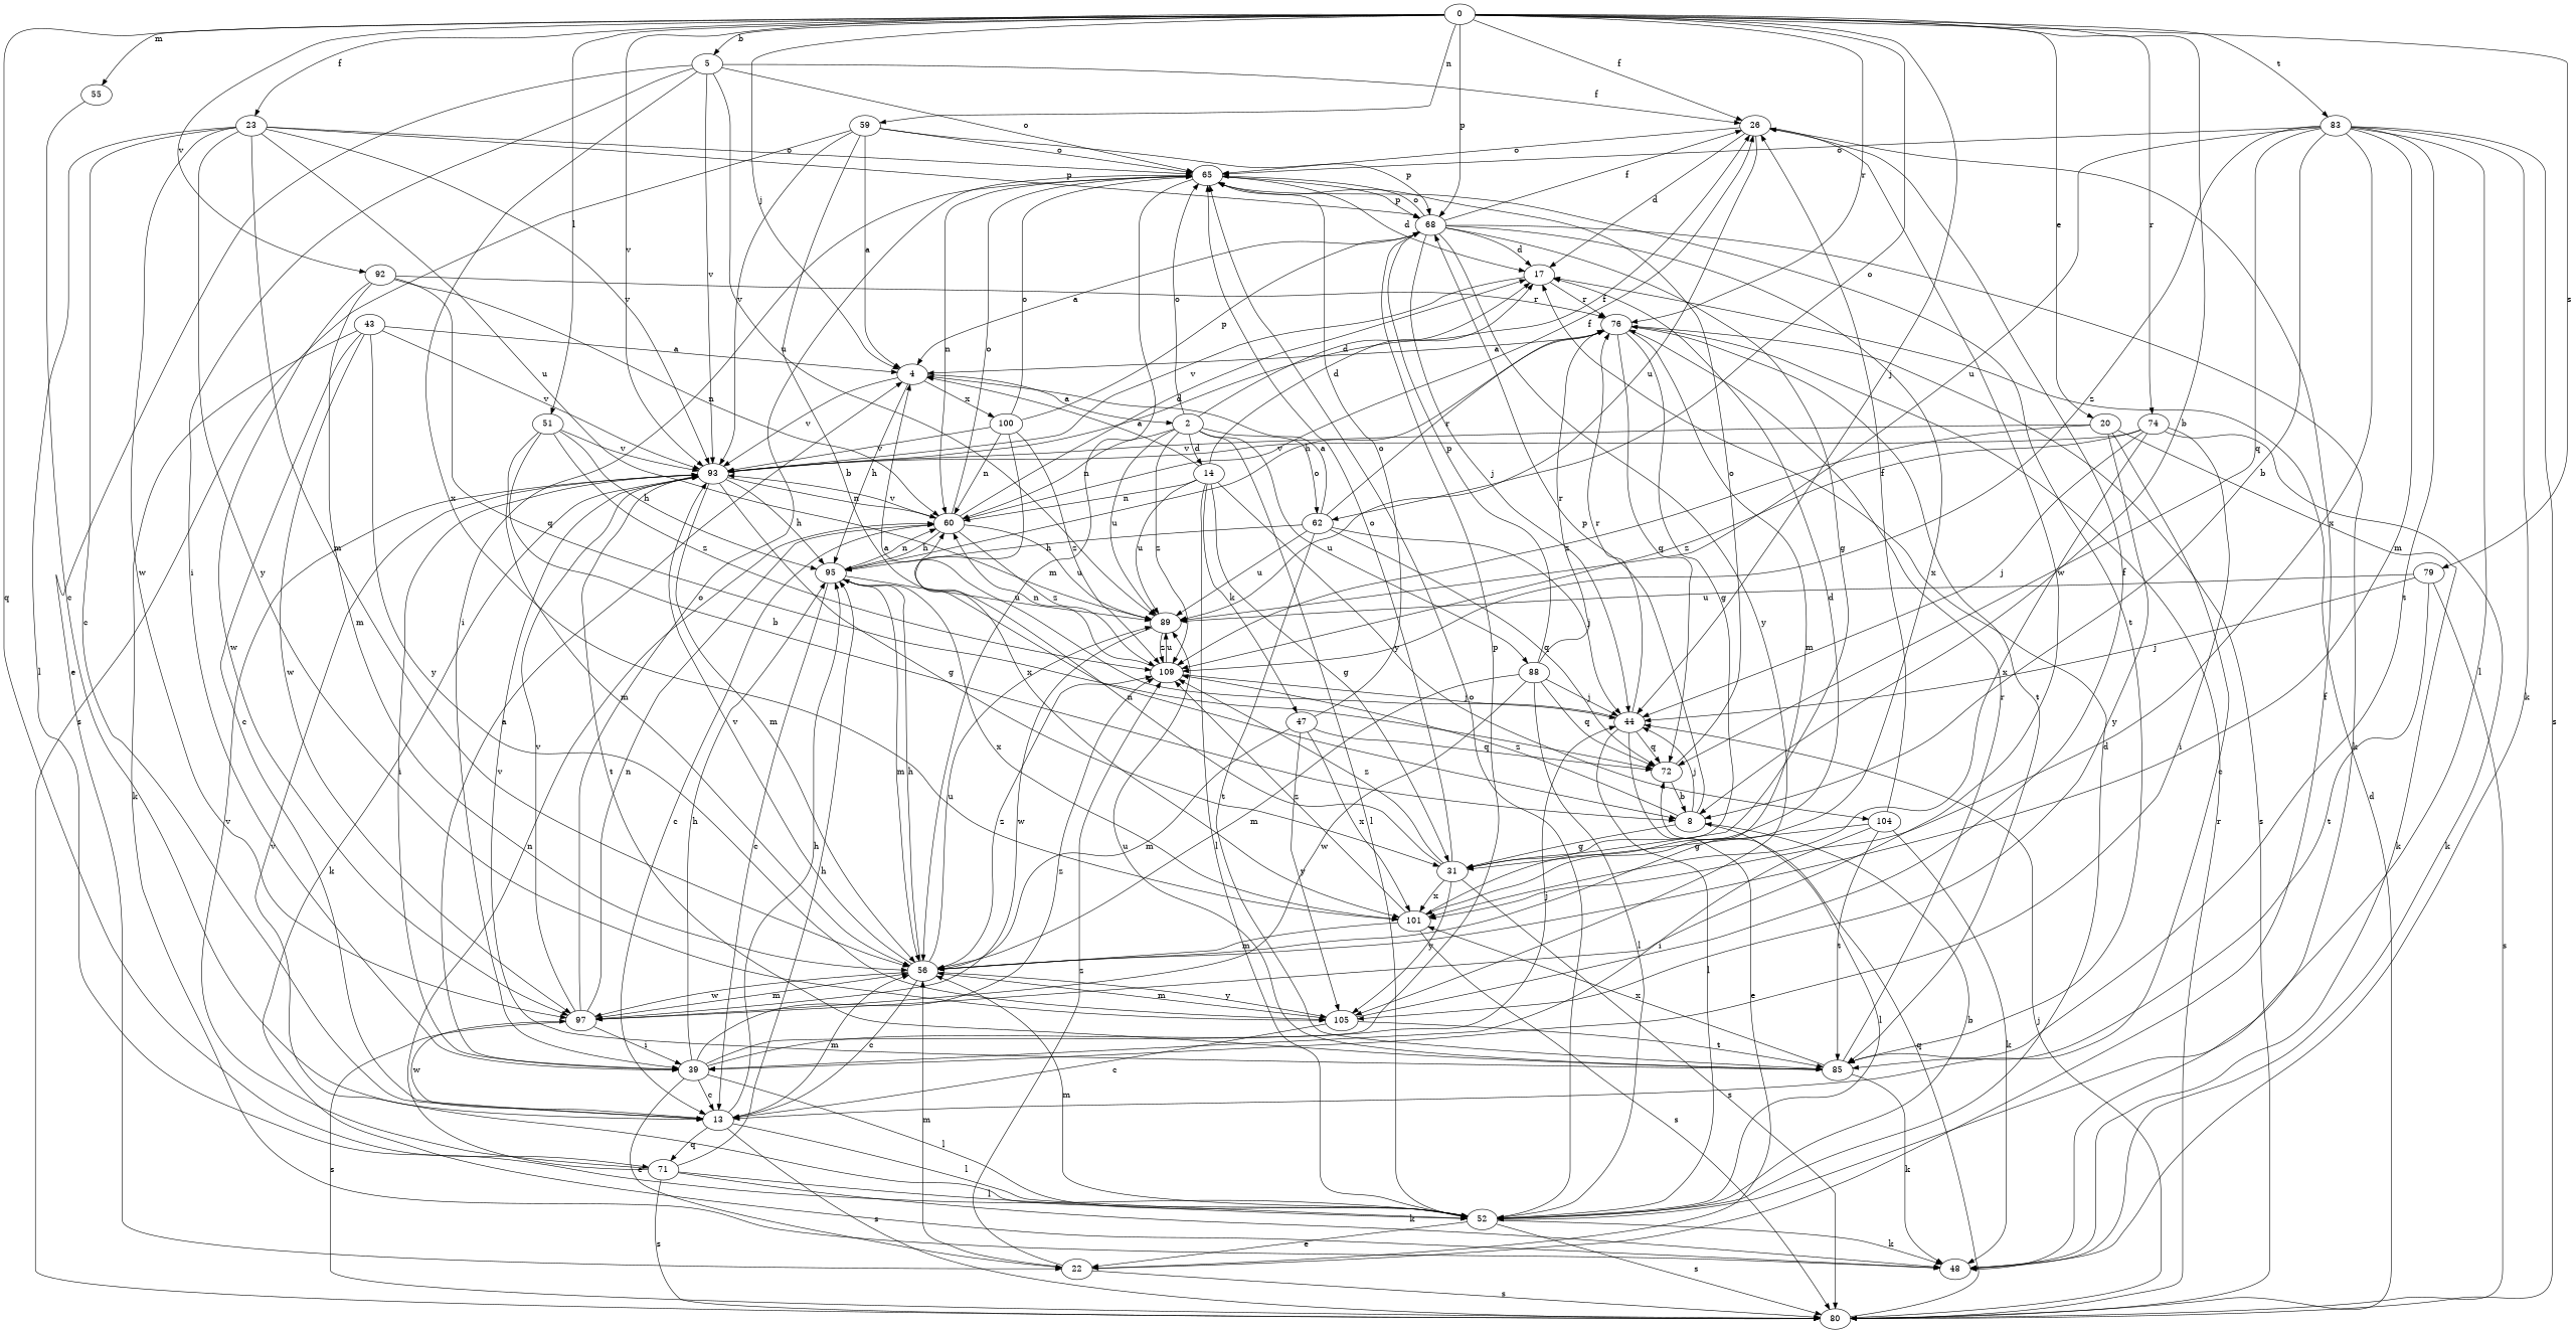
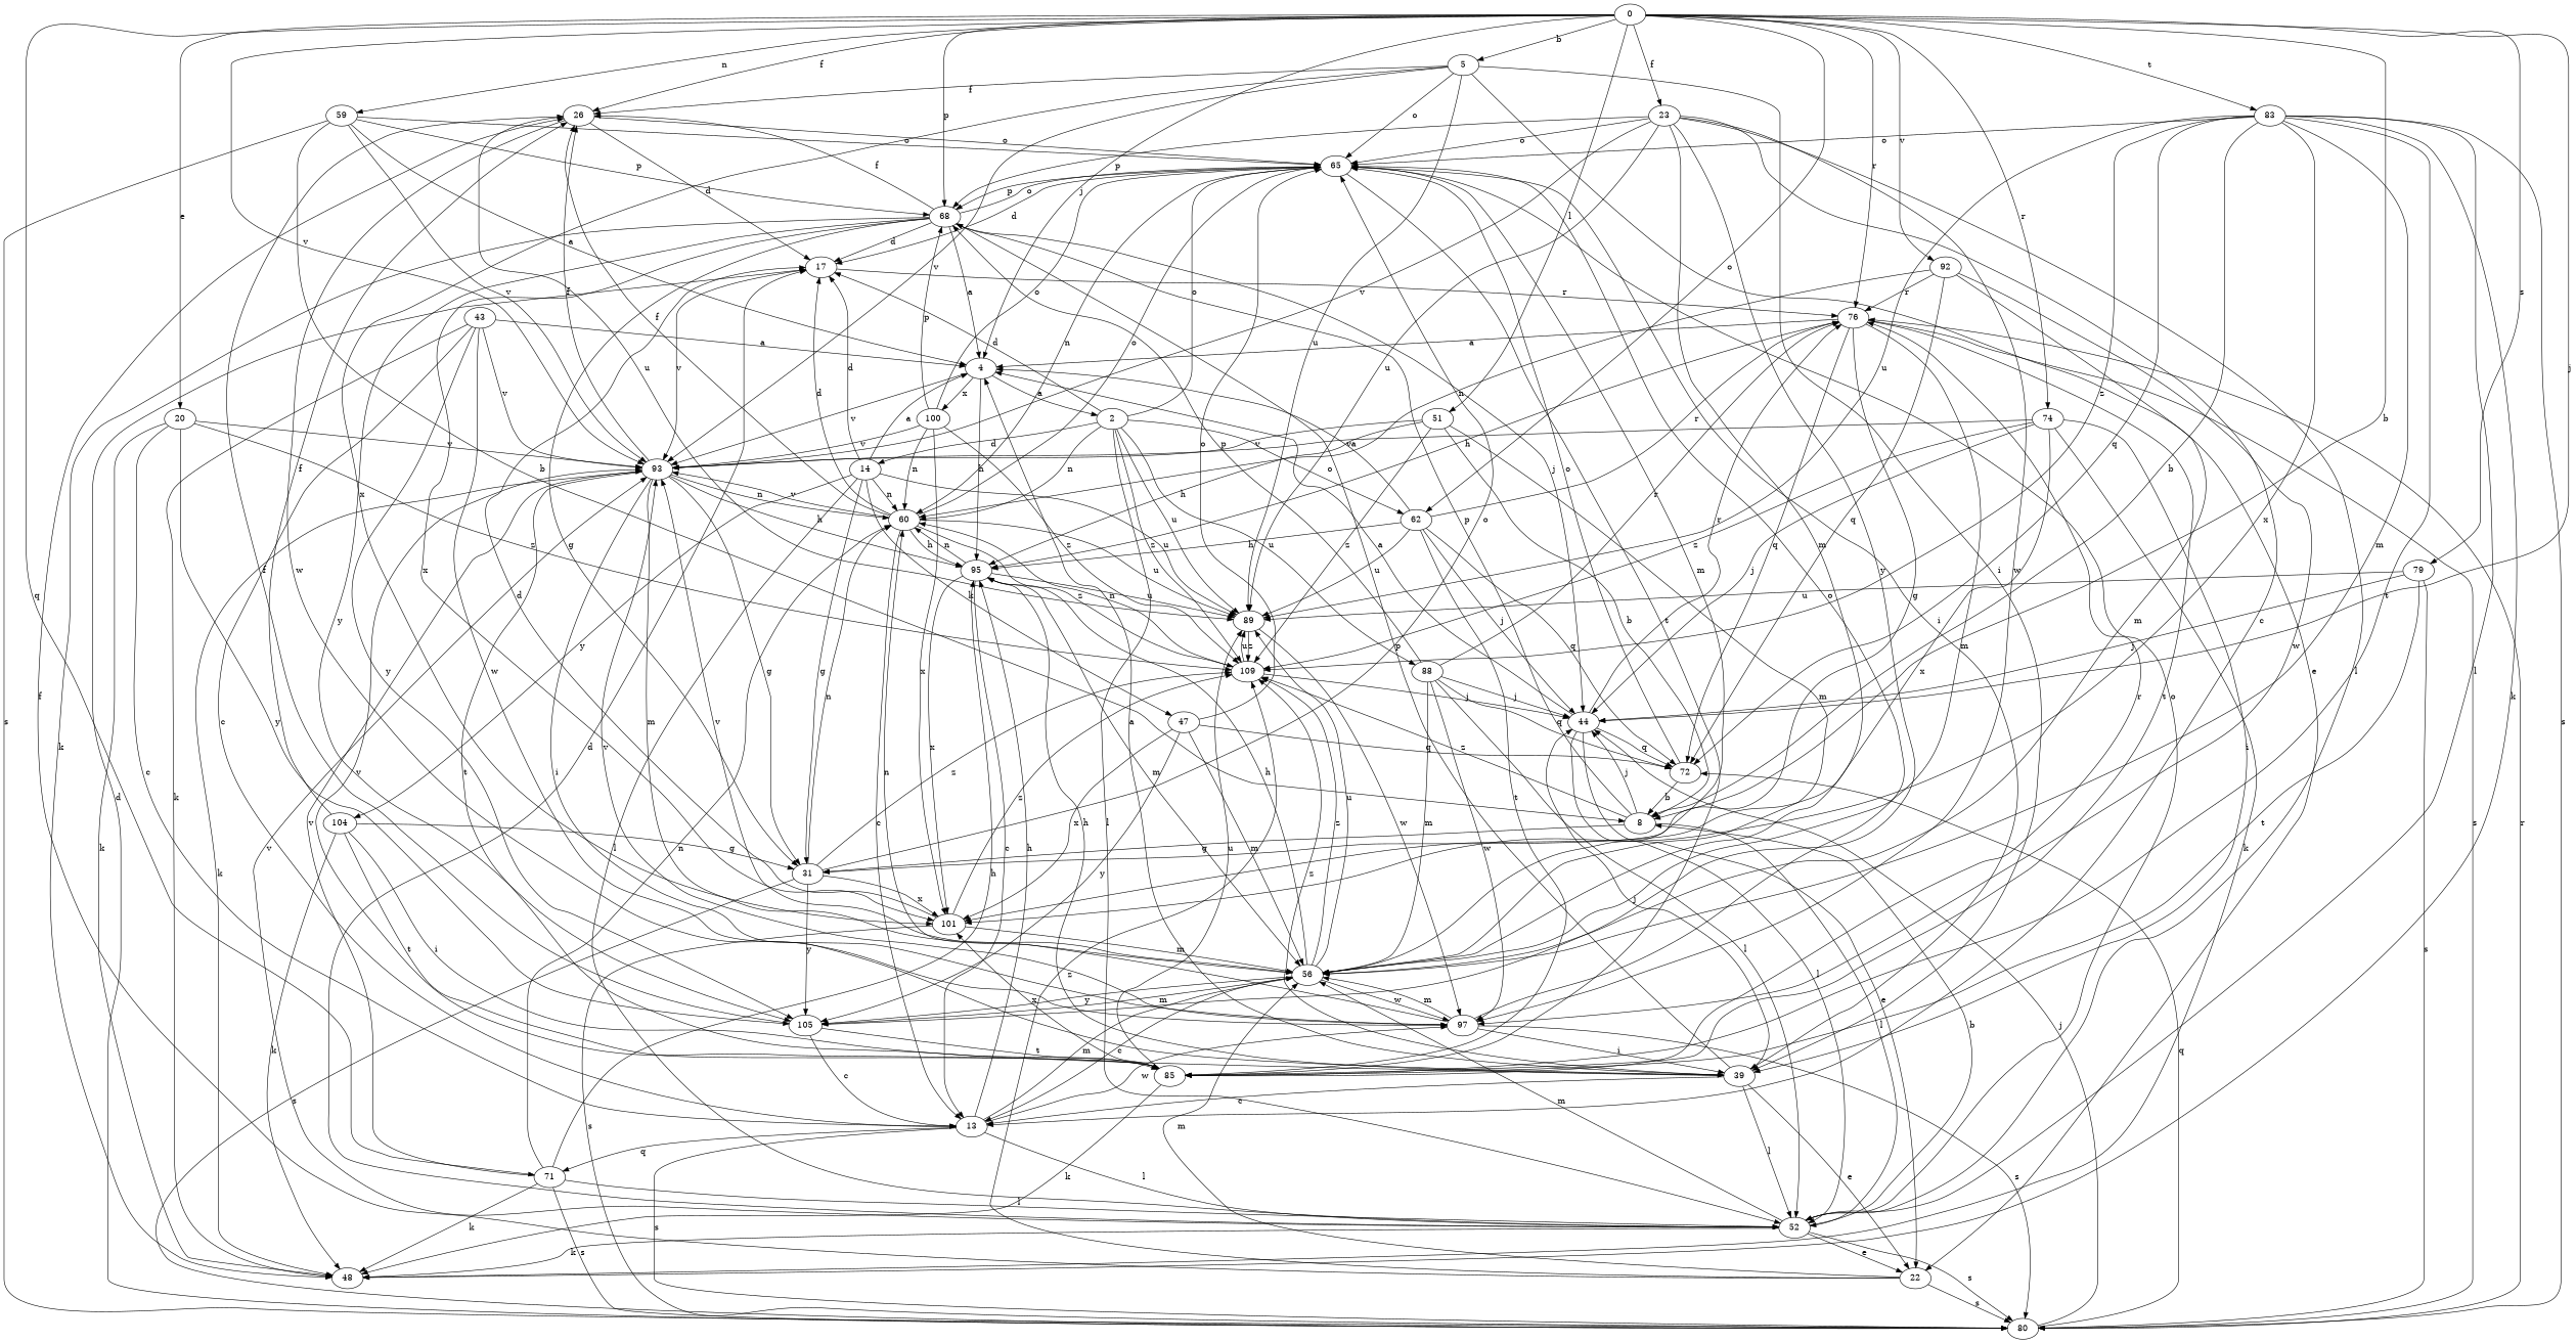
  strict digraph {
    0
    5
    8
    20
    23
    26
    44
    51
-   55
    59
    62
    68
    71
    74
    76
    79
    83
    92
    93
    4
    65
    89
    22
    39
    101
    52
    109
    31
    13
    48
    105
    56
    97
    17
    43
    72
    n37 [label=95]
    80
    85
    60
    2
    14
    88
    47
    104
    100
    0 -> 5 [label=b]
    0 -> 8 [label=b]
    0 -> 20 [label=e]
    0 -> 23 [label=f]
    0 -> 26 [label=f]
    0 -> 44 [label=j]
    0 -> 51 [label=l]
-   0 -> 55 [label=m]
    0 -> 59 [label=n]
    0 -> 62 [label=o]
    0 -> 68 [label=p]
    0 -> 71 [label=q]
    0 -> 74 [label=r]
    0 -> 76 [label=r]
    0 -> 79 [label=s]
    0 -> 83 [label=t]
    0 -> 92 [label=v]
    0 -> 93 [label=v]
    0 -> 4 [label=j]
    5 -> 26 [label=f]
    5 -> 93 [label=v]
    5 -> 65 [label=o]
    5 -> 89 [label=u]
    5 -> 22 [label=e]
    5 -> 39 [label=i]
    5 -> 101 [label=x]
    8 -> 44 [label=j]
    8 -> 68 [label=p]
    8 -> 52 [label=l]
    8 -> 109 [label=z]
    8 -> 31 [label=g]
    20 -> 93 [label=v]
    20 -> 109 [label=z]
    20 -> 13 [label=c]
    20 -> 48 [label=k]
    20 -> 105 [label=y]
    23 -> 68 [label=p]
    23 -> 93 [label=v]
    23 -> 65 [label=o]
    23 -> 89 [label=u]
    23 -> 52 [label=l]
    23 -> 13 [label=c]
    23 -> 105 [label=y]
    23 -> 56 [label=m]
    23 -> 97 [label=w]
    26 -> 65 [label=o]
    26 -> 89 [label=u]
    26 -> 97 [label=w]
    26 -> 17 [label=d]
    44 -> 76 [label=r]
    44 -> 4 [label=a]
    44 -> 22 [label=e]
    44 -> 52 [label=l]
    44 -> 72 [label=q]
    51 -> 8 [label=b]
    51 -> 93 [label=v]
    51 -> 109 [label=z]
    51 -> 56 [label=m]
    51 -> n37 [label=h]
-   55 -> 13 [label=c]
    59 -> 8 [label=b]
    59 -> 68 [label=p]
    59 -> 93 [label=v]
    59 -> 4 [label=a]
    59 -> 65 [label=o]
    59 -> 80 [label=s]
    62 -> 44 [label=j]
    62 -> 76 [label=r]
    62 -> 4 [label=a]
    62 -> 89 [label=u]
    62 -> 72 [label=q]
    62 -> n37 [label=h]
    62 -> 85 [label=t]
    68 -> 26 [label=f]
    68 -> 44 [label=j]
    68 -> 4 [label=a]
    68 -> 65 [label=o]
    68 -> 101 [label=x]
    68 -> 31 [label=g]
    68 -> 48 [label=k]
    68 -> 105 [label=y]
    68 -> 17 [label=d]
    71 -> 93 [label=v]
    71 -> 52 [label=l]
    71 -> 48 [label=k]
    71 -> n37 [label=h]
    71 -> 80 [label=s]
    71 -> 60 [label=n]
    74 -> 44 [label=j]
    74 -> 93 [label=v]
    74 -> 39 [label=i]
    74 -> 101 [label=x]
    74 -> 109 [label=z]
    74 -> 48 [label=k]
    76 -> 4 [label=a]
    76 -> 31 [label=g]
    76 -> 56 [label=m]
    76 -> 72 [label=q]
    76 -> n37 [label=h]
    76 -> 80 [label=s]
    76 -> 85 [label=t]
    79 -> 44 [label=j]
    79 -> 89 [label=u]
    79 -> 80 [label=s]
    79 -> 85 [label=t]
    83 -> 8 [label=b]
    83 -> 65 [label=o]
    83 -> 89 [label=u]
    83 -> 101 [label=x]
    83 -> 52 [label=l]
    83 -> 109 [label=z]
    83 -> 48 [label=k]
    83 -> 56 [label=m]
    83 -> 72 [label=q]
    83 -> 80 [label=s]
    83 -> 85 [label=t]
    92 -> 76 [label=r]
    92 -> 56 [label=m]
    92 -> 97 [label=w]
    92 -> 72 [label=q]
    92 -> 60 [label=n]
    93 -> 26 [label=f]
    93 -> 39 [label=i]
    93 -> 31 [label=g]
    93 -> 48 [label=k]
    93 -> 56 [label=m]
    93 -> n37 [label=h]
    93 -> 85 [label=t]
    93 -> 60 [label=n]
    4 -> 93 [label=v]
    4 -> n37 [label=h]
    4 -> 2 [label=a]
    4 -> 100 [label=x]
    65 -> 68 [label=p]
    65 -> 39 [label=i]
    65 -> 56 [label=m]
    65 -> 17 [label=d]
    65 -> 85 [label=t]
    65 -> 60 [label=n]
    89 -> 109 [label=z]
    89 -> 97 [label=w]
    22 -> 26 [label=f]
    22 -> 109 [label=z]
    22 -> 56 [label=m]
    22 -> 80 [label=s]
    39 -> 44 [label=j]
    39 -> 68 [label=p]
    39 -> 4 [label=a]
    39 -> 22 [label=e]
    39 -> 52 [label=l]
    39 -> 109 [label=z]
    39 -> 13 [label=c]
    39 -> n37 [label=h]
    101 -> 109 [label=z]
    101 -> 56 [label=m]
    101 -> 17 [label=d]
    101 -> 80 [label=s]
    52 -> 8 [label=b]
    52 -> 93 [label=v]
    52 -> 65 [label=o]
    52 -> 22 [label=e]
    52 -> 48 [label=k]
    52 -> 56 [label=m]
    52 -> 17 [label=d]
    52 -> 80 [label=s]
    109 -> 44 [label=j]
    109 -> 89 [label=u]
    109 -> 60 [label=n]
    31 -> 65 [label=o]
    31 -> 101 [label=x]
    31 -> 109 [label=z]
    31 -> 105 [label=y]
    31 -> 80 [label=s]
    31 -> 60 [label=n]
    13 -> 71 [label=q]
    13 -> 52 [label=l]
    13 -> 56 [label=m]
    13 -> 97 [label=w]
    13 -> n37 [label=h]
    13 -> 80 [label=s]
    105 -> 26 [label=f]
    105 -> 13 [label=c]
    105 -> 56 [label=m]
    105 -> 85 [label=t]
    56 -> 93 [label=v]
    56 -> 89 [label=u]
    56 -> 109 [label=z]
    56 -> 13 [label=c]
    56 -> 105 [label=y]
    56 -> 97 [label=w]
    56 -> n37 [label=h]
    97 -> 93 [label=v]
    97 -> 65 [label=o]
    97 -> 39 [label=i]
    97 -> 56 [label=m]
    97 -> 80 [label=s]
    97 -> 60 [label=n]
    17 -> 76 [label=r]
    17 -> 93 [label=v]
    43 -> 93 [label=v]
    43 -> 4 [label=a]
    43 -> 13 [label=c]
    43 -> 48 [label=k]
    43 -> 105 [label=y]
    43 -> 97 [label=w]
    72 -> 8 [label=b]
    72 -> 65 [label=o]
    n37 -> 89 [label=u]
    n37 -> 101 [label=x]
    n37 -> 13 [label=c]
    n37 -> 56 [label=m]
    n37 -> 60 [label=n]
    80 -> 44 [label=j]
    80 -> 76 [label=r]
    80 -> 17 [label=d]
    80 -> 72 [label=q]
    85 -> 76 [label=r]
    85 -> 93 [label=v]
    85 -> 89 [label=u]
    85 -> 101 [label=x]
    85 -> 48 [label=k]
    60 -> 26 [label=f]
    60 -> 93 [label=v]
    60 -> 65 [label=o]
    60 -> 89 [label=u]
    60 -> 109 [label=z]
    60 -> 13 [label=c]
    60 -> 17 [label=d]
    60 -> n37 [label=h]
    2 -> 62 [label=o]
    2 -> 65 [label=o]
    2 -> 89 [label=u]
    2 -> 52 [label=l]
    2 -> 109 [label=z]
    2 -> 17 [label=d]
    2 -> 60 [label=n]
    2 -> 14 [label=d]
    2 -> 88 [label=u]
    14 -> 4 [label=a]
    14 -> 89 [label=u]
    14 -> 52 [label=l]
    14 -> 31 [label=g]
    14 -> 17 [label=d]
    14 -> 60 [label=n]
    14 -> 47 [label=k]
    14 -> 104 [label=y]
    88 -> 44 [label=j]
    88 -> 68 [label=p]
    88 -> 76 [label=r]
    88 -> 52 [label=l]
    88 -> 56 [label=m]
    88 -> 97 [label=w]
    88 -> 72 [label=q]
    47 -> 65 [label=o]
    47 -> 101 [label=x]
    47 -> 105 [label=y]
    47 -> 56 [label=m]
    47 -> 72 [label=q]
    104 -> 26 [label=f]
    104 -> 39 [label=i]
    104 -> 31 [label=g]
    104 -> 48 [label=k]
    104 -> 85 [label=t]
    100 -> 68 [label=p]
    100 -> 93 [label=v]
    100 -> 65 [label=o]
    100 -> 101 [label=x]
    100 -> 109 [label=z]
    100 -> 60 [label=n]
  }
